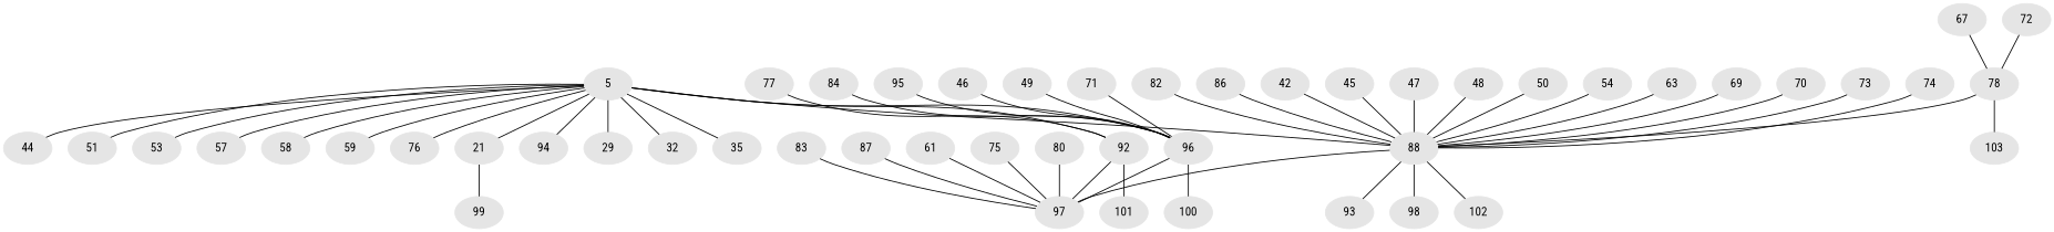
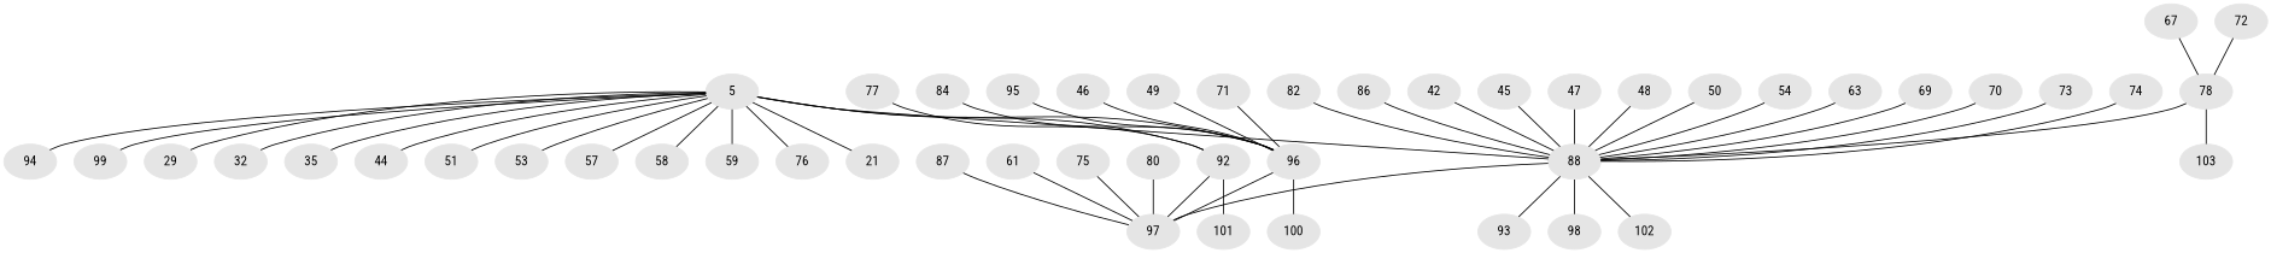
  graph {
    fontname="Roboto Condensed"
    node [color=gray90 fontname="Roboto Condensed" style=filled]
    edge [fontname="Roboto Condensed"]
    5 [super="+4+3"]
    29
    32
    35
    44
    51
    53
    57
    58
    59 [super="+11"]
    76
    n12 [label=21]
    88 [super="+26+2+1+6+7+9+24+25+37+39"]
    92 [super="+27+52"]
    94
    96 [super="+10+43+16+17+18+20"]
    99 [super="+34+79+90+91"]
    97 [super="+38+23+89+85+30+36+60"]
    93
    98
    102
    101
    100
    42 [super="+19"]
    45
    46
    47
    48
    49
    50
    54
    61
    63 [super="+62"]
    78 [super="+66"]
    103
    67
    69 [super="+12+22"]
    70 [super="+21+55"]
    71
    72
    73
    74 [super="+65+68"]
    75 [super="+64"]
    77
    80
    82
-   83
    84
    86
    87 [super="+33"]
    95
    5 -- 29
    5 -- 32
    5 -- 35
    5 -- 44
    5 -- 51
    5 -- 53
    5 -- 57
    5 -- 58
    5 -- 59
    5 -- 76
    5 -- n12
    5 -- 88 [weight=4]
    5 -- 92 [weight=2]
    5 -- 94
    5 -- 96 [weight=2]
-   n12 -- 99
+   5 -- 99
    88 -- 97 [weight=2]
    88 -- 93
    88 -- 98
    88 -- 102
    92 -- 97
    92 -- 101
    96 -- 97 [weight=2]
    96 -- 100
    42 -- 88
    45 -- 88
    46 -- 96
    47 -- 88
    48 -- 88
    49 -- 96
    50 -- 88
    54 -- 88
    61 -- 97
    63 -- 88
    78 -- 88 [weight=2]
    78 -- 103
    67 -- 78
    69 -- 88
    70 -- 88
    71 -- 96
    72 -- 78
    73 -- 88
    74 -- 88
    75 -- 97
    77 -- 92
    80 -- 97
    82 -- 88
-   83 -- 97
    84 -- 96
    86 -- 88
    87 -- 97
    95 -- 96
  }
